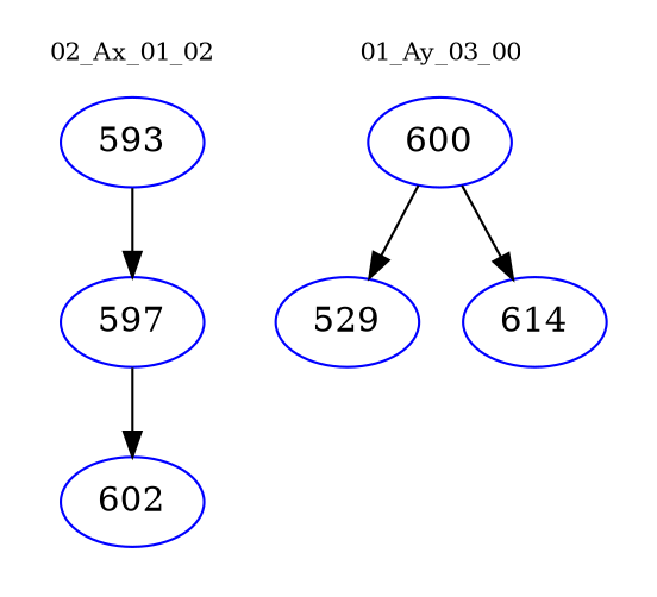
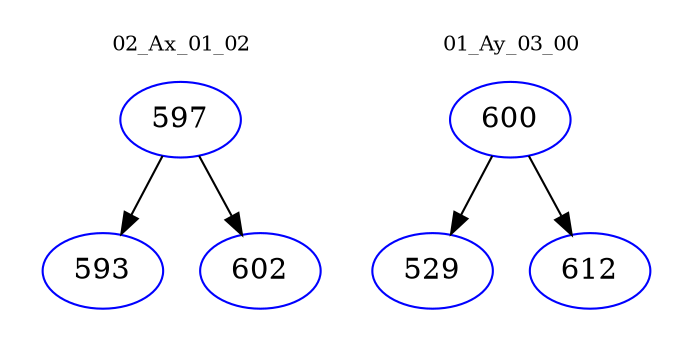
  digraph {
    node [color=blue]
    edge [color=black]
    n1 [label=597]
    n2 [label=593]
    n3 [label=602]
    n4 [label=600]
    n5 [label=529]
-   n6 [label=614]
+   n6 [label=612]
    subgraph cluster_1 {
      color=white
      fontsize=10
      label="02_Ax_01_02"
      n1
      n2
      n3
    }
    subgraph cluster_2 {
      color=white
      fontsize=10
      label="01_Ay_03_00"
      n4
      n5
      n6
    }
-   n2 -> n1
+   n1 -> n2
    n1 -> n3
    n4 -> n5
    n4 -> n6
  }
